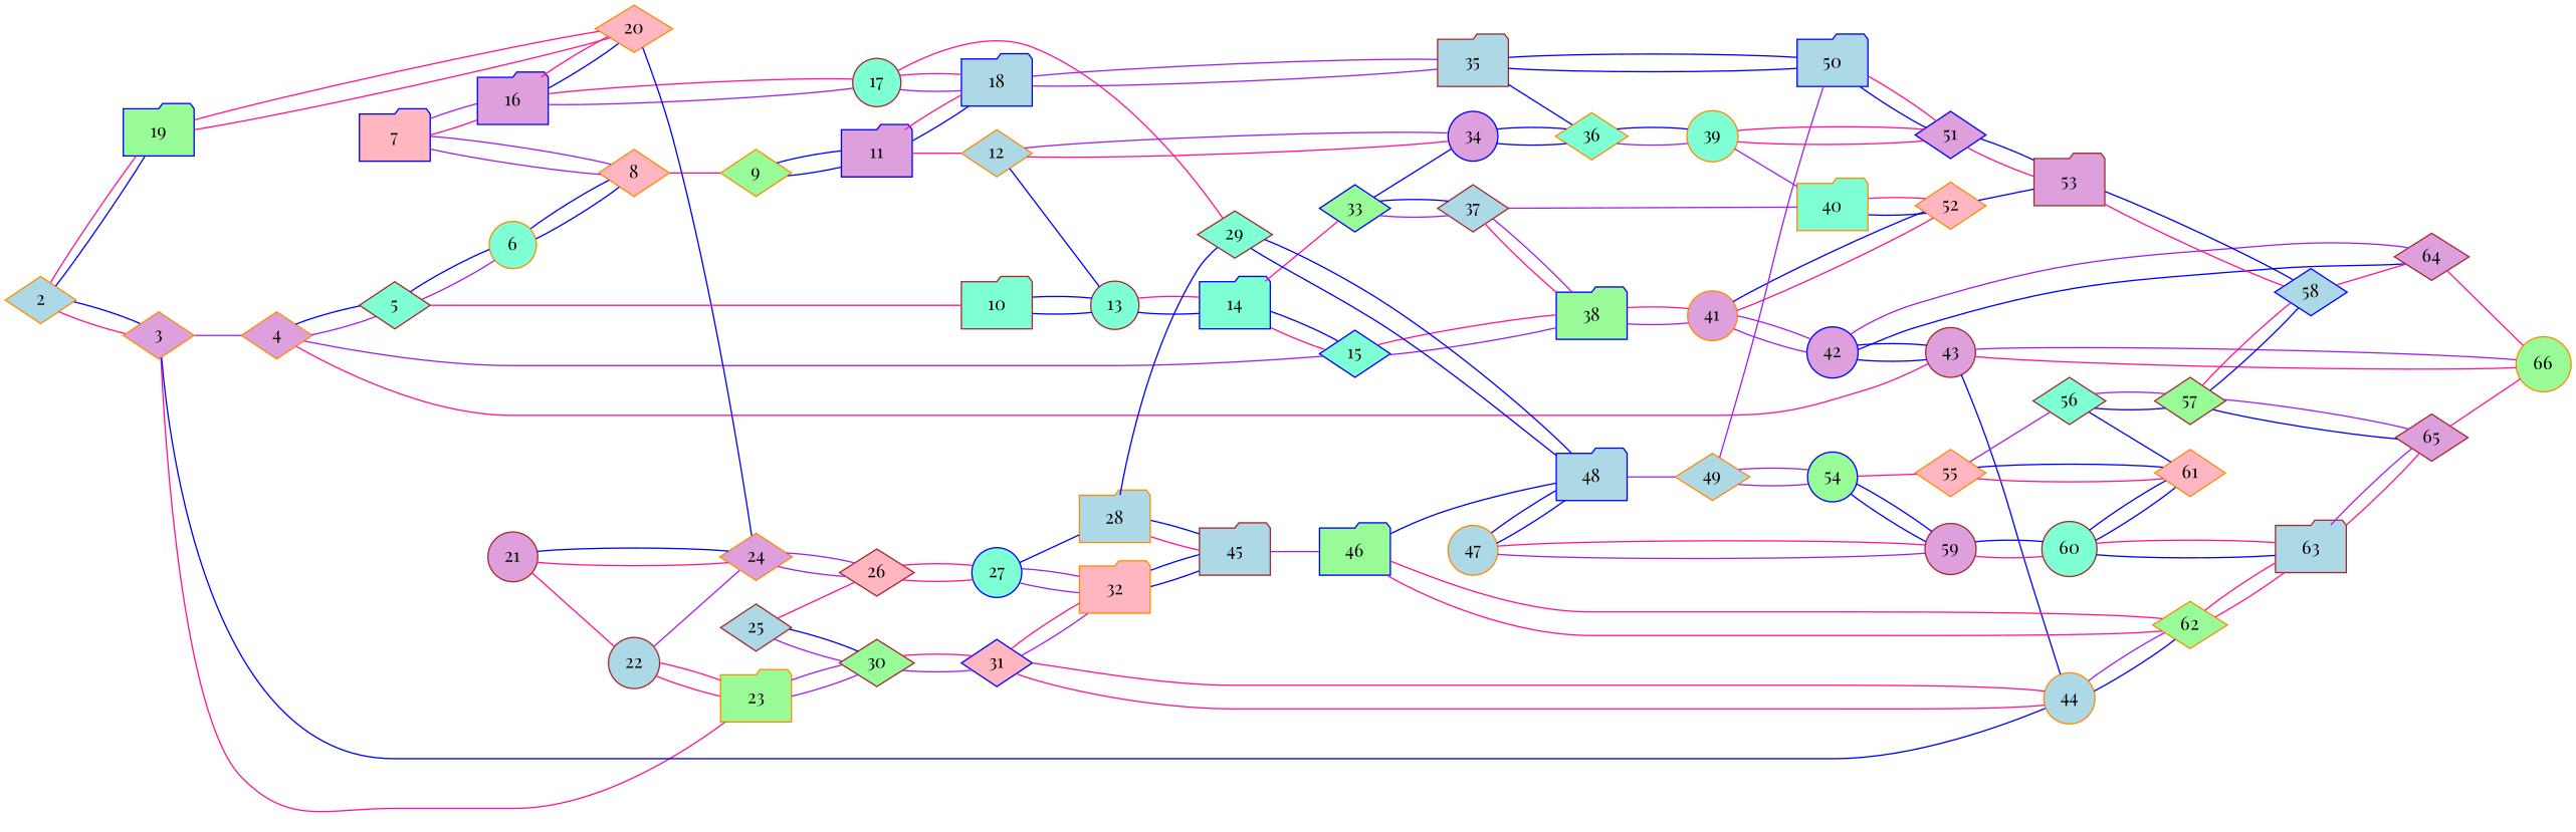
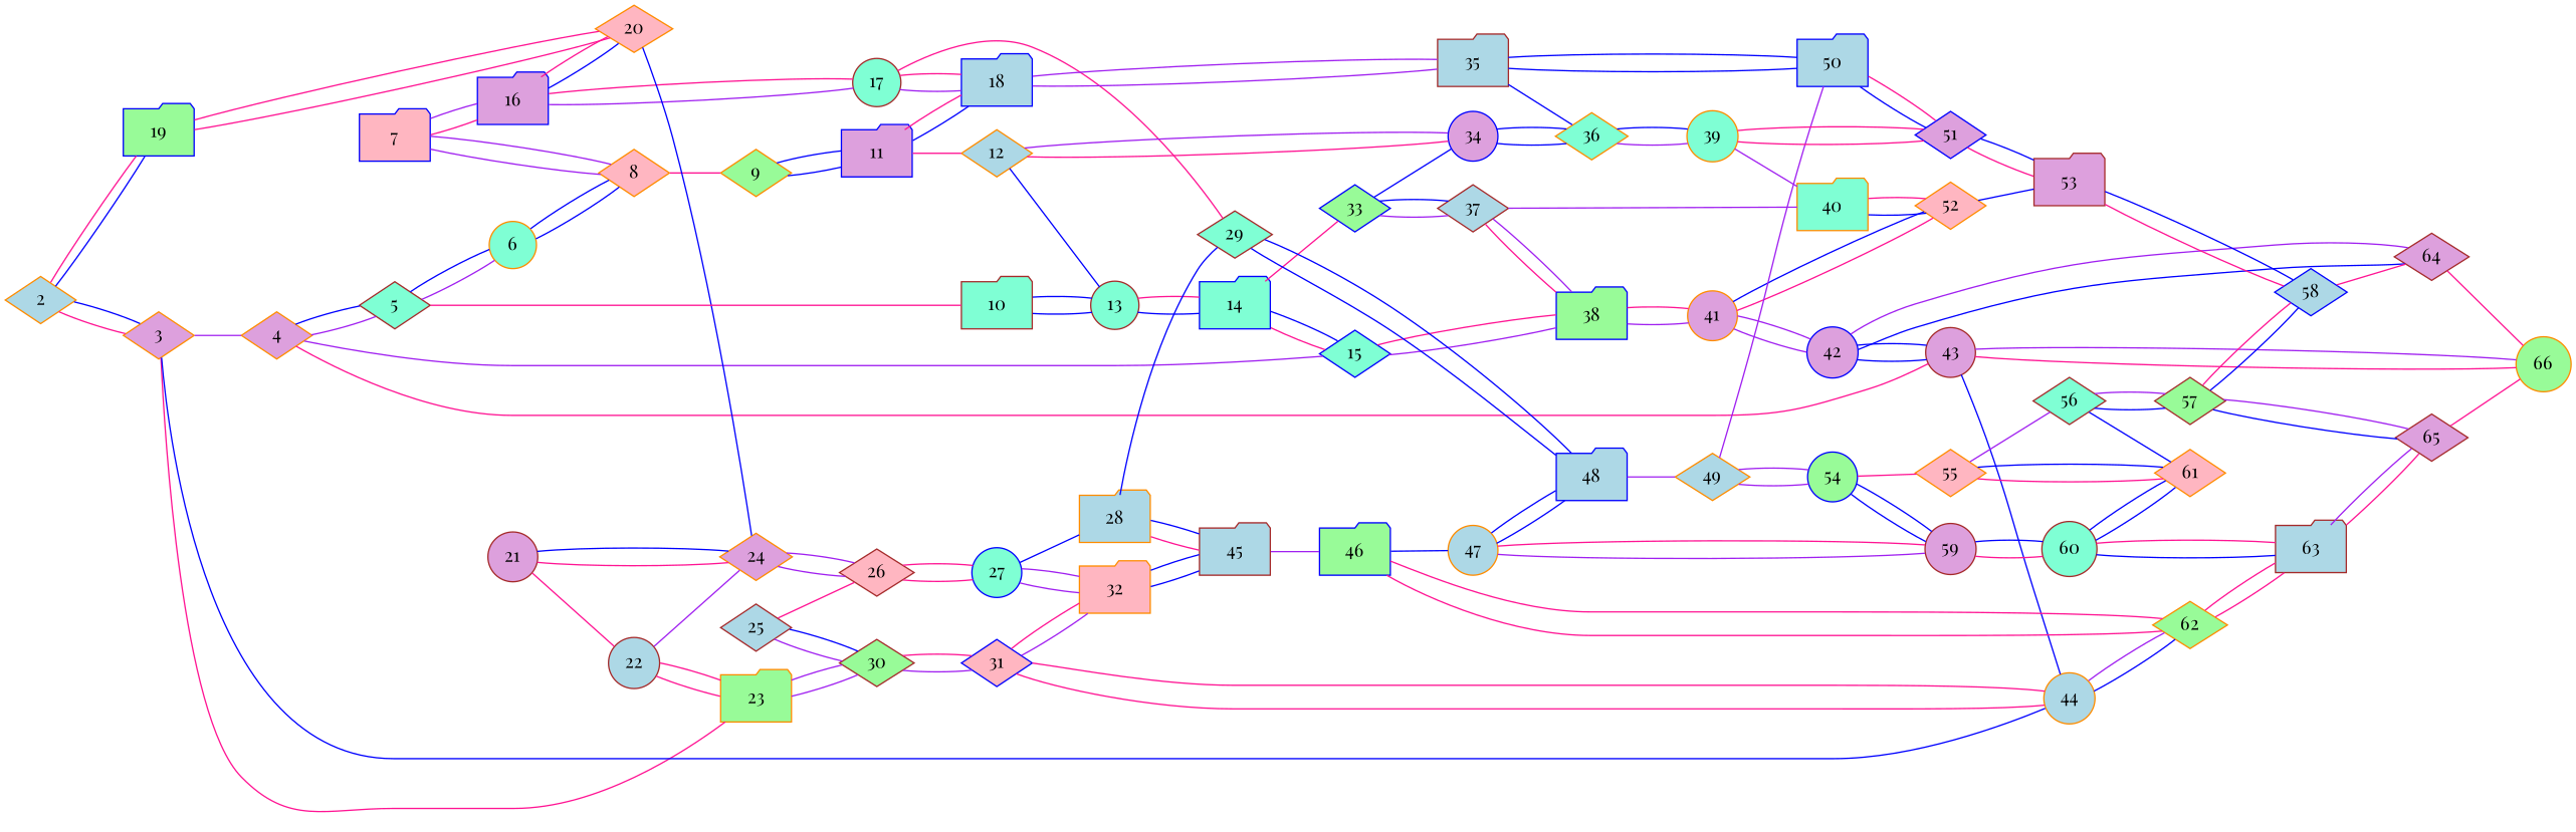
  graph {
    fontname="Playfair Display"
    rankdir=LR
    node [color=darkorange fillcolor=lightblue fontname="Playfair Display" shape=diamond style=filled]
    edge [color=blue fontname="Playfair Display"]
    3 [fillcolor=plum]
    2
    19 [color=blue fillcolor=palegreen shape=folder]
    7 [color=blue fillcolor=lightpink shape=folder]
    8 [fillcolor=lightpink]
    16 [color=blue fillcolor=plum shape=folder]
    4 [fillcolor=plum]
    23 [fillcolor=palegreen shape=folder]
    44 [shape=circle]
    20 [fillcolor=lightpink]
    5 [color=brown fillcolor=aquamarine]
    15 [color=blue fillcolor=aquamarine]
    43 [color=brown fillcolor=plum shape=circle]
    30 [color=brown fillcolor=palegreen]
    62 [fillcolor=palegreen]
    6 [fillcolor=aquamarine shape=circle]
    10 [color=brown fillcolor=aquamarine shape=folder]
    38 [color=blue fillcolor=palegreen shape=folder]
    66 [fillcolor=palegreen shape=circle]
    13 [color=brown fillcolor=aquamarine shape=circle]
    9 [fillcolor=palegreen]
    17 [color=brown fillcolor=aquamarine shape=circle]
    11 [color=blue fillcolor=plum shape=folder]
    12
    18 [color=blue shape=folder]
    14 [color=blue fillcolor=aquamarine shape=folder]
    34 [color=blue fillcolor=plum shape=circle]
    35 [color=brown shape=folder]
    36 [fillcolor=aquamarine]
    33 [color=blue fillcolor=palegreen]
    37 [color=brown]
    41 [fillcolor=plum shape=circle]
    29 [color=brown fillcolor=aquamarine]
    24 [fillcolor=plum]
    48 [color=blue shape=folder]
    50 [color=blue shape=folder]
    26 [color=brown fillcolor=lightpink]
    21 [color=brown fillcolor=plum shape=circle]
    22 [color=brown shape=circle]
    25 [color=brown]
    31 [color=blue fillcolor=lightpink]
    27 [color=blue fillcolor=aquamarine shape=circle]
    28 [shape=folder]
    32 [fillcolor=lightpink shape=folder]
    45 [color=brown shape=folder]
    46 [color=blue fillcolor=palegreen shape=folder]
    49
    40 [fillcolor=aquamarine shape=folder]
    39 [fillcolor=aquamarine shape=circle]
    51 [color=blue fillcolor=plum]
    52 [fillcolor=lightpink]
    42 [color=blue fillcolor=plum shape=circle]
    53 [color=brown fillcolor=plum shape=folder]
    64 [color=brown fillcolor=plum]
    63 [color=brown shape=folder]
    47 [shape=circle]
    59 [color=brown fillcolor=plum shape=circle]
    60 [color=brown fillcolor=aquamarine shape=circle]
    54 [color=blue fillcolor=palegreen shape=circle]
    55 [fillcolor=lightpink]
    58 [color=blue]
    56 [color=brown fillcolor=aquamarine]
    61 [fillcolor=lightpink]
    57 [color=brown fillcolor=palegreen]
    65 [color=brown fillcolor=plum]
    3 -- 4 [color=purple]
    3 -- 23 [color=deeppink]
    3 -- 44
    2 -- 3 [color=deeppink]
    2 -- 3
    2 -- 19
    2 -- 19 [color=deeppink]
    19 -- 20 [color=deeppink]
    19 -- 20 [color=deeppink]
    7 -- 8 [color=purple]
    7 -- 8 [color=purple]
    7 -- 16 [color=deeppink]
    7 -- 16 [color=purple]
    8 -- 9 [color=deeppink]
    16 -- 20
    16 -- 20 [color=deeppink]
    16 -- 17 [color=purple]
    16 -- 17 [color=deeppink]
    4 -- 5 [color=purple]
    4 -- 5
    4 -- 15 [color=purple]
    4 -- 43 [color=deeppink]
    23 -- 30 [color=purple]
    23 -- 30 [color=purple]
    44 -- 62
    44 -- 62 [color=purple]
    20 -- 24
    5 -- 6 [color=purple]
    5 -- 6
    5 -- 10 [color=deeppink]
    15 -- 38 [color=purple]
    15 -- 38 [color=deeppink]
    43 -- 44
    43 -- 66 [color=deeppink]
    43 -- 66 [color=purple]
    30 -- 31 [color=purple]
    30 -- 31 [color=deeppink]
    62 -- 63 [color=deeppink]
    62 -- 63 [color=deeppink]
    6 -- 8
    6 -- 8
    10 -- 13
    10 -- 13
    38 -- 41 [color=purple]
    38 -- 41 [color=deeppink]
    13 -- 14
    13 -- 14 [color=deeppink]
    9 -- 11
    9 -- 11
    17 -- 18 [color=purple]
    17 -- 18 [color=deeppink]
    17 -- 29 [color=deeppink]
    11 -- 12 [color=deeppink]
    11 -- 18
    11 -- 18 [color=deeppink]
    12 -- 13
    12 -- 34 [color=deeppink]
    12 -- 34 [color=purple]
    18 -- 35 [color=purple]
    18 -- 35 [color=purple]
    14 -- 15 [color=deeppink]
    14 -- 15
    14 -- 33 [color=deeppink]
    34 -- 36
    34 -- 36
    35 -- 36
    35 -- 50
    35 -- 50
    36 -- 39 [color=purple]
    36 -- 39
    33 -- 34
    33 -- 37 [color=purple]
    33 -- 37
    37 -- 38 [color=deeppink]
    37 -- 38 [color=purple]
    37 -- 40 [color=purple]
    41 -- 52 [color=deeppink]
    41 -- 52
    41 -- 42 [color=purple]
    41 -- 42 [color=purple]
    29 -- 48
    29 -- 48
    24 -- 26 [color=purple]
    24 -- 26 [color=purple]
    48 -- 49 [color=purple]
    50 -- 51
    50 -- 51 [color=deeppink]
    26 -- 27 [color=deeppink]
    26 -- 27 [color=deeppink]
    21 -- 24 [color=deeppink]
    21 -- 24
    21 -- 22 [color=deeppink]
    22 -- 23 [color=deeppink]
    22 -- 23 [color=deeppink]
    22 -- 24 [color=purple]
    25 -- 30 [color=purple]
    25 -- 30
    25 -- 26 [color=deeppink]
    31 -- 44 [color=deeppink]
    31 -- 44 [color=deeppink]
    31 -- 32 [color=purple]
    31 -- 32 [color=deeppink]
    27 -- 28
    27 -- 32 [color=purple]
    27 -- 32 [color=purple]
    28 -- 29
    28 -- 45 [color=deeppink]
    28 -- 45
    32 -- 45
    32 -- 45
    45 -- 46 [color=purple]
    46 -- 62 [color=deeppink]
    46 -- 62 [color=deeppink]
-   46 -- 48
+   46 -- 47
    49 -- 50 [color=purple]
    49 -- 54 [color=purple]
    49 -- 54 [color=purple]
    40 -- 52
    40 -- 52 [color=deeppink]
    39 -- 40 [color=purple]
    39 -- 51 [color=deeppink]
    39 -- 51 [color=deeppink]
    51 -- 53 [color=deeppink]
    51 -- 53
    52 -- 53
    42 -- 43
    42 -- 43
    42 -- 64
    42 -- 64 [color=purple]
    53 -- 58 [color=deeppink]
    53 -- 58
    64 -- 66 [color=deeppink]
    63 -- 65 [color=deeppink]
    63 -- 65 [color=purple]
    47 -- 48
    47 -- 48
    47 -- 59 [color=purple]
    47 -- 59 [color=deeppink]
    59 -- 60 [color=deeppink]
    59 -- 60
    60 -- 63
    60 -- 63 [color=deeppink]
    60 -- 61
    60 -- 61
    54 -- 59
    54 -- 59
    54 -- 55 [color=deeppink]
    55 -- 56 [color=purple]
    55 -- 61 [color=deeppink]
    55 -- 61
    58 -- 64 [color=deeppink]
    56 -- 61
    56 -- 57
    56 -- 57 [color=purple]
    57 -- 58
    57 -- 58 [color=deeppink]
    57 -- 65
    57 -- 65 [color=purple]
    65 -- 66 [color=deeppink]
  }
